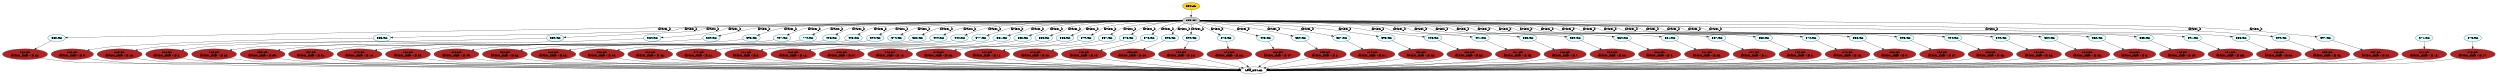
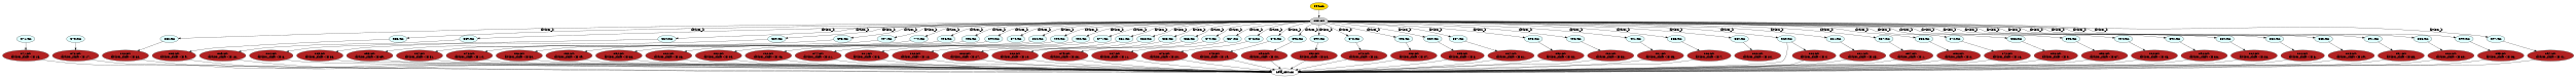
  strict digraph {
    node [fillcolor=lightcyan statements="[]" style=filled typ=Case]
    edge [cond="[]" lineno=None]
    n1 [ast="<pyverilog.vparser.ast.NonblockingSubstitution object at 0x7f284bd6c950>" fillcolor=firebrick label="380:NS\ndivisor_shift <= 24;" statements="[<pyverilog.vparser.ast.NonblockingSubstitution object at 0x7f284bd6c950>]" typ=NonblockingSubstitution]
    n2 [def_var="['divisor_shift']" label="Leaf_354:AL" fillcolor="" statements="" style="" typ=""]
    n3 [ast="<pyverilog.vparser.ast.Case object at 0x7f284bcca250>" label="388:CA"]
    n4 [ast="<pyverilog.vparser.ast.NonblockingSubstitution object at 0x7f284bcca2d0>" fillcolor=firebrick label="388:NS\ndivisor_shift <= 32;" statements="[<pyverilog.vparser.ast.NonblockingSubstitution object at 0x7f284bcca2d0>]" typ=NonblockingSubstitution]
    n5 [ast="<pyverilog.vparser.ast.NonblockingSubstitution object at 0x7f284bcca490>" fillcolor=firebrick label="387:NS\ndivisor_shift <= 31;" statements="[<pyverilog.vparser.ast.NonblockingSubstitution object at 0x7f284bcca490>]" typ=NonblockingSubstitution]
    n6 [ast="<pyverilog.vparser.ast.Case object at 0x7f284bcbb3d0>" label="365:CA"]
    n7 [ast="<pyverilog.vparser.ast.NonblockingSubstitution object at 0x7f284bcbb450>" fillcolor=firebrick label="365:NS\ndivisor_shift <= 9;" statements="[<pyverilog.vparser.ast.NonblockingSubstitution object at 0x7f284bcbb450>]" typ=NonblockingSubstitution]
    n8 [ast="<pyverilog.vparser.ast.Case object at 0x7f284bcca790>" label="369:CA"]
    n9 [ast="<pyverilog.vparser.ast.NonblockingSubstitution object at 0x7f284bcca810>" fillcolor=firebrick label="369:NS\ndivisor_shift <= 13;" statements="[<pyverilog.vparser.ast.NonblockingSubstitution object at 0x7f284bcca810>]" typ=NonblockingSubstitution]
    n10 [ast="<pyverilog.vparser.ast.Case object at 0x7f284bcca9d0>" label="364:CA"]
    n11 [ast="<pyverilog.vparser.ast.NonblockingSubstitution object at 0x7f284bccaa50>" fillcolor=firebrick label="364:NS\ndivisor_shift <= 8;" statements="[<pyverilog.vparser.ast.NonblockingSubstitution object at 0x7f284bccaa50>]" typ=NonblockingSubstitution]
    n12 [ast="<pyverilog.vparser.ast.Case object at 0x7f284bccac10>" label="389:CA"]
    n13 [ast="<pyverilog.vparser.ast.NonblockingSubstitution object at 0x7f284bccac90>" fillcolor=firebrick label="389:NS\ndivisor_shift <= 33;" statements="[<pyverilog.vparser.ast.NonblockingSubstitution object at 0x7f284bccac90>]" typ=NonblockingSubstitution]
    n14 [ast="<pyverilog.vparser.ast.NonblockingSubstitution object at 0x7f284bccae50>" fillcolor=firebrick label="398:NS\ndivisor_shift <= 42;" statements="[<pyverilog.vparser.ast.NonblockingSubstitution object at 0x7f284bccae50>]" typ=NonblockingSubstitution]
    n15 [ast="<pyverilog.vparser.ast.NonblockingSubstitution object at 0x7f284bccafd0>" fillcolor=firebrick label="357:NS\ndivisor_shift <= 1;" statements="[<pyverilog.vparser.ast.NonblockingSubstitution object at 0x7f284bccafd0>]" typ=NonblockingSubstitution]
    n16 [ast="<pyverilog.vparser.ast.Case object at 0x7f284bcb3190>" label="371:CA"]
    n17 [ast="<pyverilog.vparser.ast.NonblockingSubstitution object at 0x7f284bcb3210>" fillcolor=firebrick label="371:NS\ndivisor_shift <= 15;" statements="[<pyverilog.vparser.ast.NonblockingSubstitution object at 0x7f284bcb3210>]" typ=NonblockingSubstitution]
    n18 [ast="<pyverilog.vparser.ast.Case object at 0x7f284bcb33d0>" label="395:CA"]
    n19 [ast="<pyverilog.vparser.ast.NonblockingSubstitution object at 0x7f284bcb3450>" fillcolor=firebrick label="395:NS\ndivisor_shift <= 39;" statements="[<pyverilog.vparser.ast.NonblockingSubstitution object at 0x7f284bcb3450>]" typ=NonblockingSubstitution]
    n20 [ast="<pyverilog.vparser.ast.NonblockingSubstitution object at 0x7f284bcb3610>" fillcolor=firebrick label="403:NS\ndivisor_shift <= 47;" statements="[<pyverilog.vparser.ast.NonblockingSubstitution object at 0x7f284bcb3610>]" typ=NonblockingSubstitution]
    n21 [ast="<pyverilog.vparser.ast.NonblockingSubstitution object at 0x7f284bcb3790>" fillcolor=firebrick label="360:NS\ndivisor_shift <= 4;" statements="[<pyverilog.vparser.ast.NonblockingSubstitution object at 0x7f284bcb3790>]" typ=NonblockingSubstitution]
    n22 [ast="<pyverilog.vparser.ast.Case object at 0x7f284bcb3910>" label="407:CA"]
    n23 [ast="<pyverilog.vparser.ast.NonblockingSubstitution object at 0x7f284bcb3990>" fillcolor=firebrick label="407:NS\ndivisor_shift <= 51;" statements="[<pyverilog.vparser.ast.NonblockingSubstitution object at 0x7f284bcb3990>]" typ=NonblockingSubstitution]
    n24 [ast="<pyverilog.vparser.ast.Case object at 0x7f284bcb3b50>" label="770:CA"]
    n25 [ast="<pyverilog.vparser.ast.NonblockingSubstitution object at 0x7f284bcb3bd0>" fillcolor=firebrick label="370:NS\ndivisor_shift <= 14;" statements="[<pyverilog.vparser.ast.NonblockingSubstitution object at 0x7f284bcb3bd0>]" typ=NonblockingSubstitution]
    n26 [ast="<pyverilog.vparser.ast.NonblockingSubstitution object at 0x7f284bcb3d90>" fillcolor=firebrick label="378:NS\ndivisor_shift <= 22;" statements="[<pyverilog.vparser.ast.NonblockingSubstitution object at 0x7f284bcb3d90>]" typ=NonblockingSubstitution]
    n27 [ast="<pyverilog.vparser.ast.Case object at 0x7f284bcb3f10>" label="406:CA"]
    n28 [ast="<pyverilog.vparser.ast.NonblockingSubstitution object at 0x7f284bcb3f90>" fillcolor=firebrick label="406:NS\ndivisor_shift <= 50;" statements="[<pyverilog.vparser.ast.NonblockingSubstitution object at 0x7f284bcb3f90>]" typ=NonblockingSubstitution]
    n29 [ast="<pyverilog.vparser.ast.Case object at 0x7f284bcbb190>" label="373:CA"]
    n30 [ast="<pyverilog.vparser.ast.NonblockingSubstitution object at 0x7f284bcbb210>" fillcolor=firebrick label="373:NS\ndivisor_shift <= 17;" statements="[<pyverilog.vparser.ast.NonblockingSubstitution object at 0x7f284bcbb210>]" typ=NonblockingSubstitution]
    n31 [ast="<pyverilog.vparser.ast.NonblockingSubstitution object at 0x7f284bcca610>" fillcolor=firebrick label="366:NS\ndivisor_shift <= 10;" statements="[<pyverilog.vparser.ast.NonblockingSubstitution object at 0x7f284bcca610>]" typ=NonblockingSubstitution]
    n32 [ast="<pyverilog.vparser.ast.NonblockingSubstitution object at 0x7f284bcbb610>" fillcolor=firebrick label="385:NS\ndivisor_shift <= 29;" statements="[<pyverilog.vparser.ast.NonblockingSubstitution object at 0x7f284bcbb610>]" typ=NonblockingSubstitution]
    n33 [ast="<pyverilog.vparser.ast.NonblockingSubstitution object at 0x7f284bcbb790>" fillcolor=firebrick label="377:NS\ndivisor_shift <= 21;" statements="[<pyverilog.vparser.ast.NonblockingSubstitution object at 0x7f284bcbb790>]" typ=NonblockingSubstitution]
    n34 [ast="<pyverilog.vparser.ast.Case object at 0x7f284bcbb910>" label="405:CA"]
    n35 [ast="<pyverilog.vparser.ast.NonblockingSubstitution object at 0x7f284bcbb990>" fillcolor=firebrick label="405:NS\ndivisor_shift <= 49;" statements="[<pyverilog.vparser.ast.NonblockingSubstitution object at 0x7f284bcbb990>]" typ=NonblockingSubstitution]
    n36 [ast="<pyverilog.vparser.ast.Case object at 0x7f284bcbbb50>" label="394:CA"]
    n37 [ast="<pyverilog.vparser.ast.NonblockingSubstitution object at 0x7f284bcbbbd0>" fillcolor=firebrick label="394:NS\ndivisor_shift <= 38;" statements="[<pyverilog.vparser.ast.NonblockingSubstitution object at 0x7f284bcbbbd0>]" typ=NonblockingSubstitution]
    n38 [ast="<pyverilog.vparser.ast.NonblockingSubstitution object at 0x7f284bcbbd90>" fillcolor=firebrick label="401:NS\ndivisor_shift <= 45;" statements="[<pyverilog.vparser.ast.NonblockingSubstitution object at 0x7f284bcbbd90>]" typ=NonblockingSubstitution]
    n39 [ast="<pyverilog.vparser.ast.NonblockingSubstitution object at 0x7f284bcbbf10>" fillcolor=firebrick label="408:NS\ndivisor_shift <= 52;" statements="[<pyverilog.vparser.ast.NonblockingSubstitution object at 0x7f284bcbbf10>]" typ=NonblockingSubstitution]
    n40 [ast="<pyverilog.vparser.ast.NonblockingSubstitution object at 0x7f284bc060d0>" fillcolor=firebrick label="362:NS\ndivisor_shift <= 6;" statements="[<pyverilog.vparser.ast.NonblockingSubstitution object at 0x7f284bc060d0>]" typ=NonblockingSubstitution]
    n41 [ast="<pyverilog.vparser.ast.NonblockingSubstitution object at 0x7f284bc06250>" fillcolor=firebrick label="397:NS\ndivisor_shift <= 41;" statements="[<pyverilog.vparser.ast.NonblockingSubstitution object at 0x7f284bc06250>]" typ=NonblockingSubstitution]
    n42 [ast="<pyverilog.vparser.ast.Case object at 0x7f284bc063d0>" label="374:CA"]
    n43 [ast="<pyverilog.vparser.ast.Case object at 0x7f284bc06610>" label="382:CA"]
    n44 [ast="<pyverilog.vparser.ast.NonblockingSubstitution object at 0x7f284bc06690>" fillcolor=firebrick label="382:NS\ndivisor_shift <= 26;" statements="[<pyverilog.vparser.ast.NonblockingSubstitution object at 0x7f284bc06690>]" typ=NonblockingSubstitution]
    n45 [ast="<pyverilog.vparser.ast.Case object at 0x7f284bc06850>" label="400:CA"]
    n46 [ast="<pyverilog.vparser.ast.NonblockingSubstitution object at 0x7f284bc068d0>" fillcolor=firebrick label="400:NS\ndivisor_shift <= 44;" statements="[<pyverilog.vparser.ast.NonblockingSubstitution object at 0x7f284bc068d0>]" typ=NonblockingSubstitution]
    n47 [ast="<pyverilog.vparser.ast.NonblockingSubstitution object at 0x7f284bc06a90>" fillcolor=firebrick label="386:NS\ndivisor_shift <= 30;" statements="[<pyverilog.vparser.ast.NonblockingSubstitution object at 0x7f284bc06a90>]" typ=NonblockingSubstitution]
    n48 [ast="<pyverilog.vparser.ast.Case object at 0x7f284bc06c10>" label="402:CA"]
    n49 [ast="<pyverilog.vparser.ast.NonblockingSubstitution object at 0x7f284bc06c90>" fillcolor=firebrick label="402:NS\ndivisor_shift <= 46;" statements="[<pyverilog.vparser.ast.NonblockingSubstitution object at 0x7f284bc06c90>]" typ=NonblockingSubstitution]
    n50 [ast="<pyverilog.vparser.ast.Case object at 0x7f284bc06e50>" label="377:CA"]
    n51 [ast="<pyverilog.vparser.ast.CasexStatement object at 0x7f284bc06f10>" fillcolor=lightgray label="355:CX" typ=CasexStatement]
    n52 [ast="<pyverilog.vparser.ast.Case object at 0x7f284bc0e850>" label="361:CA"]
    n53 [ast="<pyverilog.vparser.ast.Case object at 0x7f284bc160d0>" label="368:CA"]
    n54 [ast="<pyverilog.vparser.ast.Case object at 0x7f284bc16fd0>" label="383:CA"]
    n55 [ast="<pyverilog.vparser.ast.Case object at 0x7f284bc0ed90>" label="366:CA"]
    n56 [ast="<pyverilog.vparser.ast.Case object at 0x7f284bc16a90>" label="379:CA"]
    n57 [ast="<pyverilog.vparser.ast.Case object at 0x7f284bc0ee50>" label="367:CA"]
    n58 [ast="<pyverilog.vparser.ast.Case object at 0x7f284bc16790>" label="376:CA"]
    n59 [ast="<pyverilog.vparser.ast.Case object at 0x7f284bc16550>" label="375:CA"]
    n60 [ast="<pyverilog.vparser.ast.Case object at 0x7f284bc1efd0>" label="396:CA"]
    n61 [ast="<pyverilog.vparser.ast.Case object at 0x7f284bc1e6d0>" label="390:CA"]
    n62 [ast="<pyverilog.vparser.ast.Case object at 0x7f284bc169d0>" label="378:CA"]
    n63 [ast="<pyverilog.vparser.ast.Case object at 0x7f284bc266d0>" label="403:CA"]
    n64 [ast="<pyverilog.vparser.ast.Case object at 0x7f284bc0e550>" label="359:CA"]
    n65 [ast="<pyverilog.vparser.ast.Case object at 0x7f284bc1e610>" label="387:CA"]
    n66 [ast="<pyverilog.vparser.ast.Case object at 0x7f284bc26310>" label="398:CA"]
    n67 [ast="<pyverilog.vparser.ast.Case object at 0x7f284bc269d0>" label="408:CA"]
    n68 [ast="<pyverilog.vparser.ast.Case object at 0x7f284bc26610>" label="401:CA"]
    n69 [ast="<pyverilog.vparser.ast.Case object at 0x7f284bc0eb50>" label="363:CA"]
    n70 [ast="<pyverilog.vparser.ast.Case object at 0x7f284bc16cd0>" label="380:CA"]
    n71 [ast="<pyverilog.vparser.ast.Case object at 0x7f284bc0e790>" label="360:CA"]
    n72 [ast="<pyverilog.vparser.ast.Case object at 0x7f284bc16d90>" label="381:CA"]
    n73 [ast="<pyverilog.vparser.ast.Case object at 0x7f284bc0e250>" label="357:CA"]
    n74 [ast="<pyverilog.vparser.ast.Case object at 0x7f284bc0e310>" label="358:CA"]
    n75 [ast="<pyverilog.vparser.ast.Case object at 0x7f284bc16310>" label="372:CA"]
    n76 [ast="<pyverilog.vparser.ast.Case object at 0x7f284bc06fd0>" label="356:CA"]
    n77 [ast="<pyverilog.vparser.ast.Case object at 0x7f284bc1ed90>" label="393:CA"]
    n78 [ast="<pyverilog.vparser.ast.Case object at 0x7f284bc26790>" label="404:CA"]
    n79 [ast="<pyverilog.vparser.ast.Case object at 0x7f284bc1eb50>" label="392:CA"]
    n80 [ast="<pyverilog.vparser.ast.Case object at 0x7f284bc1e250>" label="384:CA"]
    n81 [ast="<pyverilog.vparser.ast.Case object at 0x7f284bc0ea90>" label="362:CA"]
    n82 [ast="<pyverilog.vparser.ast.Case object at 0x7f284bc1e490>" label="385:CA"]
    n83 [ast="<pyverilog.vparser.ast.Case object at 0x7f284bc1e910>" label="391:CA"]
    n84 [ast="<pyverilog.vparser.ast.Case object at 0x7f284bc1e550>" label="386:CA"]
    n85 [ast="<pyverilog.vparser.ast.Case object at 0x7f284bc263d0>" label="399:CA"]
    n86 [ast="<pyverilog.vparser.ast.Case object at 0x7f284bc26250>" label="397:CA"]
    n87 [ast="<pyverilog.vparser.ast.NonblockingSubstitution object at 0x7f284bc0e8d0>" fillcolor=firebrick label="361:NS\ndivisor_shift <= 5;" statements="[<pyverilog.vparser.ast.NonblockingSubstitution object at 0x7f284bc0e8d0>]" typ=NonblockingSubstitution]
    n88 [ast="<pyverilog.vparser.ast.NonblockingSubstitution object at 0x7f284bc16150>" fillcolor=firebrick label="368:NS\ndivisor_shift <= 12;" statements="[<pyverilog.vparser.ast.NonblockingSubstitution object at 0x7f284bc16150>]" typ=NonblockingSubstitution]
    n89 [ast="<pyverilog.vparser.ast.NonblockingSubstitution object at 0x7f284bc1e090>" fillcolor=firebrick label="383:NS\ndivisor_shift <= 27;" statements="[<pyverilog.vparser.ast.NonblockingSubstitution object at 0x7f284bc1e090>]" typ=NonblockingSubstitution]
    n90 [ast="<pyverilog.vparser.ast.NonblockingSubstitution object at 0x7f284bc16b10>" fillcolor=firebrick label="379:NS\ndivisor_shift <= 23;" statements="[<pyverilog.vparser.ast.NonblockingSubstitution object at 0x7f284bc16b10>]" typ=NonblockingSubstitution]
    n91 [ast="<pyverilog.vparser.ast.NonblockingSubstitution object at 0x7f284bc0eed0>" fillcolor=firebrick label="367:NS\ndivisor_shift <= 11;" statements="[<pyverilog.vparser.ast.NonblockingSubstitution object at 0x7f284bc0eed0>]" typ=NonblockingSubstitution]
    n92 [ast="<pyverilog.vparser.ast.NonblockingSubstitution object at 0x7f284bc16810>" fillcolor=firebrick label="376:NS\ndivisor_shift <= 20;" statements="[<pyverilog.vparser.ast.NonblockingSubstitution object at 0x7f284bc16810>]" typ=NonblockingSubstitution]
    n93 [ast="<pyverilog.vparser.ast.NonblockingSubstitution object at 0x7f284bc165d0>" fillcolor=firebrick label="375:NS\ndivisor_shift <= 19;" statements="[<pyverilog.vparser.ast.NonblockingSubstitution object at 0x7f284bc165d0>]" typ=NonblockingSubstitution]
    n94 [ast="<pyverilog.vparser.ast.NonblockingSubstitution object at 0x7f284bc26090>" fillcolor=firebrick label="396:NS\ndivisor_shift <= 40;" statements="[<pyverilog.vparser.ast.NonblockingSubstitution object at 0x7f284bc26090>]" typ=NonblockingSubstitution]
    n95 [ast="<pyverilog.vparser.ast.NonblockingSubstitution object at 0x7f284bc1e750>" fillcolor=firebrick label="390:NS\ndivisor_shift <= 34;" statements="[<pyverilog.vparser.ast.NonblockingSubstitution object at 0x7f284bc1e750>]" typ=NonblockingSubstitution]
    n96 [ast="<pyverilog.vparser.ast.NonblockingSubstitution object at 0x7f284bc0e5d0>" fillcolor=firebrick label="359:NS\ndivisor_shift <= 3;" statements="[<pyverilog.vparser.ast.NonblockingSubstitution object at 0x7f284bc0e5d0>]" typ=NonblockingSubstitution]
    n97 [ast="<pyverilog.vparser.ast.NonblockingSubstitution object at 0x7f284bc0ebd0>" fillcolor=firebrick label="363:NS\ndivisor_shift <= 7;" statements="[<pyverilog.vparser.ast.NonblockingSubstitution object at 0x7f284bc0ebd0>]" typ=NonblockingSubstitution]
    n98 [ast="<pyverilog.vparser.ast.NonblockingSubstitution object at 0x7f284bc16e10>" fillcolor=firebrick label="381:NS\ndivisor_shift <= 25;" statements="[<pyverilog.vparser.ast.NonblockingSubstitution object at 0x7f284bc16e10>]" typ=NonblockingSubstitution]
    n99 [ast="<pyverilog.vparser.ast.NonblockingSubstitution object at 0x7f284bc0e390>" fillcolor=firebrick label="358:NS\ndivisor_shift <= 2;" statements="[<pyverilog.vparser.ast.NonblockingSubstitution object at 0x7f284bc0e390>]" typ=NonblockingSubstitution]
    n100 [ast="<pyverilog.vparser.ast.NonblockingSubstitution object at 0x7f284bc16390>" fillcolor=firebrick label="372:NS\ndivisor_shift <= 16;" statements="[<pyverilog.vparser.ast.NonblockingSubstitution object at 0x7f284bc16390>]" typ=NonblockingSubstitution]
    n101 [ast="<pyverilog.vparser.ast.NonblockingSubstitution object at 0x7f284bc0e090>" fillcolor=firebrick label="356:NS\ndivisor_shift <= 0;" statements="[<pyverilog.vparser.ast.NonblockingSubstitution object at 0x7f284bc0e090>]" typ=NonblockingSubstitution]
    n102 [ast="<pyverilog.vparser.ast.NonblockingSubstitution object at 0x7f284bc1ee10>" fillcolor=firebrick label="393:NS\ndivisor_shift <= 37;" statements="[<pyverilog.vparser.ast.NonblockingSubstitution object at 0x7f284bc1ee10>]" typ=NonblockingSubstitution]
    n103 [ast="<pyverilog.vparser.ast.NonblockingSubstitution object at 0x7f284bc26810>" fillcolor=firebrick label="404:NS\ndivisor_shift <= 48;" statements="[<pyverilog.vparser.ast.NonblockingSubstitution object at 0x7f284bc26810>]" typ=NonblockingSubstitution]
    n104 [ast="<pyverilog.vparser.ast.NonblockingSubstitution object at 0x7f284bc1ebd0>" fillcolor=firebrick label="392:NS\ndivisor_shift <= 36;" statements="[<pyverilog.vparser.ast.NonblockingSubstitution object at 0x7f284bc1ebd0>]" typ=NonblockingSubstitution]
    n105 [ast="<pyverilog.vparser.ast.NonblockingSubstitution object at 0x7f284bc1e2d0>" fillcolor=firebrick label="384:NS\ndivisor_shift <= 28;" statements="[<pyverilog.vparser.ast.NonblockingSubstitution object at 0x7f284bc1e2d0>]" typ=NonblockingSubstitution]
    n106 [ast="<pyverilog.vparser.ast.NonblockingSubstitution object at 0x7f284bc1e990>" fillcolor=firebrick label="391:NS\ndivisor_shift <= 35;" statements="[<pyverilog.vparser.ast.NonblockingSubstitution object at 0x7f284bc1e990>]" typ=NonblockingSubstitution]
    n107 [ast="<pyverilog.vparser.ast.NonblockingSubstitution object at 0x7f284bc26450>" fillcolor=firebrick label="399:NS\ndivisor_shift <= 43;" statements="[<pyverilog.vparser.ast.NonblockingSubstitution object at 0x7f284bc26450>]" typ=NonblockingSubstitution]
    n108 [ast="<pyverilog.vparser.ast.Always object at 0x7f284bc26ad0>" clk_sens=False fillcolor=gold label="354:AL" sens="['divisor_b']" typ=Always use_var="['divisor_b']"]
-   n1 -> n2
+   n71 -> n2
    n3 -> n4
    n4 -> n2
    n5 -> n2
    n6 -> n7
    n7 -> n2
    n8 -> n9
    n9 -> n2
    n10 -> n11
    n11 -> n2
    n12 -> n13
    n13 -> n2
    n14 -> n2
    n15 -> n2
    n16 -> n17
    n17 -> n2
    n18 -> n19
    n19 -> n2
    n20 -> n2
    n21 -> n2
    n22 -> n23
    n23 -> n2
    n24 -> n25
    n25 -> n2
    n26 -> n2
    n27 -> n28
    n28 -> n2
    n29 -> n30
    n30 -> n2
    n31 -> n2
    n32 -> n2
    n33 -> n2
    n34 -> n35
    n35 -> n2
    n36 -> n37
    n37 -> n2
    n38 -> n2
    n39 -> n2
    n40 -> n2
    n41 -> n2
    n43 -> n44
    n44 -> n2
    n45 -> n46
    n46 -> n2
    n47 -> n2
    n48 -> n49
    n49 -> n2
    n50 -> n33
    n51 -> n3 [cond="['divisor_b']" label=divisor_b lineno=355]
    n51 -> n6 [cond="['divisor_b']" label=divisor_b lineno=355]
    n51 -> n8 [cond="['divisor_b']" label=divisor_b lineno=355]
    n51 -> n10 [cond="['divisor_b']" label=divisor_b lineno=355]
    n51 -> n12 [cond="['divisor_b']" label=divisor_b lineno=355]
    n51 -> n18 [cond="['divisor_b']" label=divisor_b lineno=355]
    n51 -> n22 [cond="['divisor_b']" label=divisor_b lineno=355]
    n51 -> n24 [cond="['divisor_b']" label=divisor_b lineno=355]
    n51 -> n27 [cond="['divisor_b']" label=divisor_b lineno=355]
    n51 -> n34 [cond="['divisor_b']" label=divisor_b lineno=355]
    n51 -> n36 [cond="['divisor_b']" label=divisor_b lineno=355]
    n51 -> n42 [cond="['divisor_b']" label=divisor_b lineno=355]
    n51 -> n43 [cond="['divisor_b']" label=divisor_b lineno=355]
    n51 -> n45 [cond="['divisor_b']" label=divisor_b lineno=355]
    n51 -> n48 [cond="['divisor_b']" label=divisor_b lineno=355]
    n51 -> n50 [cond="['divisor_b']" label=divisor_b lineno=355]
    n51 -> n52 [cond="['divisor_b']" label=divisor_b lineno=355]
    n51 -> n53 [cond="['divisor_b']" label=divisor_b lineno=355]
    n51 -> n54 [cond="['divisor_b']" label=divisor_b lineno=355]
    n51 -> n55 [cond="['divisor_b']" label=divisor_b lineno=355]
    n51 -> n56 [cond="['divisor_b']" label=divisor_b lineno=355]
    n51 -> n57 [cond="['divisor_b']" label=divisor_b lineno=355]
    n51 -> n58 [cond="['divisor_b']" label=divisor_b lineno=355]
    n51 -> n59 [cond="['divisor_b']" label=divisor_b lineno=355]
    n51 -> n60 [cond="['divisor_b']" label=divisor_b lineno=355]
    n51 -> n61 [cond="['divisor_b']" label=divisor_b lineno=355]
    n51 -> n62 [cond="['divisor_b']" label=divisor_b lineno=355]
    n51 -> n63 [cond="['divisor_b']" label=divisor_b lineno=355]
    n51 -> n64 [cond="['divisor_b']" label=divisor_b lineno=355]
    n51 -> n65 [cond="['divisor_b']" label=divisor_b lineno=355]
    n51 -> n66 [cond="['divisor_b']" label=divisor_b lineno=355]
    n51 -> n67 [cond="['divisor_b']" label=divisor_b lineno=355]
    n51 -> n68 [cond="['divisor_b']" label=divisor_b lineno=355]
    n51 -> n69 [cond="['divisor_b']" label=divisor_b lineno=355]
    n51 -> n70 [cond="['divisor_b']" label=divisor_b lineno=355]
    n51 -> n71 [cond="['divisor_b']" label=divisor_b lineno=355]
    n51 -> n72 [cond="['divisor_b']" label=divisor_b lineno=355]
    n51 -> n73 [cond="['divisor_b']" label=divisor_b lineno=355]
    n51 -> n74 [cond="['divisor_b']" label=divisor_b lineno=355]
    n51 -> n75 [cond="['divisor_b']" label=divisor_b lineno=355]
    n51 -> n76 [cond="['divisor_b']" label=divisor_b lineno=355]
    n51 -> n77 [cond="['divisor_b']" label=divisor_b lineno=355]
    n51 -> n78 [cond="['divisor_b']" label=divisor_b lineno=355]
    n51 -> n79 [cond="['divisor_b']" label=divisor_b lineno=355]
    n51 -> n80 [cond="['divisor_b']" label=divisor_b lineno=355]
    n51 -> n81 [cond="['divisor_b']" label=divisor_b lineno=355]
    n51 -> n82 [cond="['divisor_b']" label=divisor_b lineno=355]
    n51 -> n83 [cond="['divisor_b']" label=divisor_b lineno=355]
    n51 -> n84 [cond="['divisor_b']" label=divisor_b lineno=355]
    n51 -> n85 [cond="['divisor_b']" label=divisor_b lineno=355]
    n51 -> n86 [cond="['divisor_b']" label=divisor_b lineno=355]
    n52 -> n87
    n53 -> n88
    n54 -> n89
    n55 -> n31
    n56 -> n90
    n57 -> n91
    n58 -> n92
    n59 -> n93
    n60 -> n94
    n61 -> n95
    n62 -> n26
    n63 -> n20
    n64 -> n96
    n65 -> n5
    n66 -> n14
    n67 -> n39
    n68 -> n38
    n69 -> n97
    n70 -> n1
    n71 -> n21
    n72 -> n98
    n73 -> n15
    n74 -> n99
    n75 -> n100
    n76 -> n101
    n77 -> n102
    n78 -> n103
    n79 -> n104
    n80 -> n105
    n81 -> n40
    n82 -> n32
    n83 -> n106
    n84 -> n47
    n85 -> n107
    n86 -> n41
    n87 -> n2
    n88 -> n2
    n89 -> n2
    n90 -> n2
    n91 -> n2
    n92 -> n2
    n93 -> n2
    n94 -> n2
    n95 -> n2
    n96 -> n2
    n97 -> n2
    n98 -> n2
    n99 -> n2
    n100 -> n2
    n101 -> n2
    n102 -> n2
    n103 -> n2
    n104 -> n2
    n105 -> n2
    n106 -> n2
    n107 -> n2
    n108 -> n51
  }
